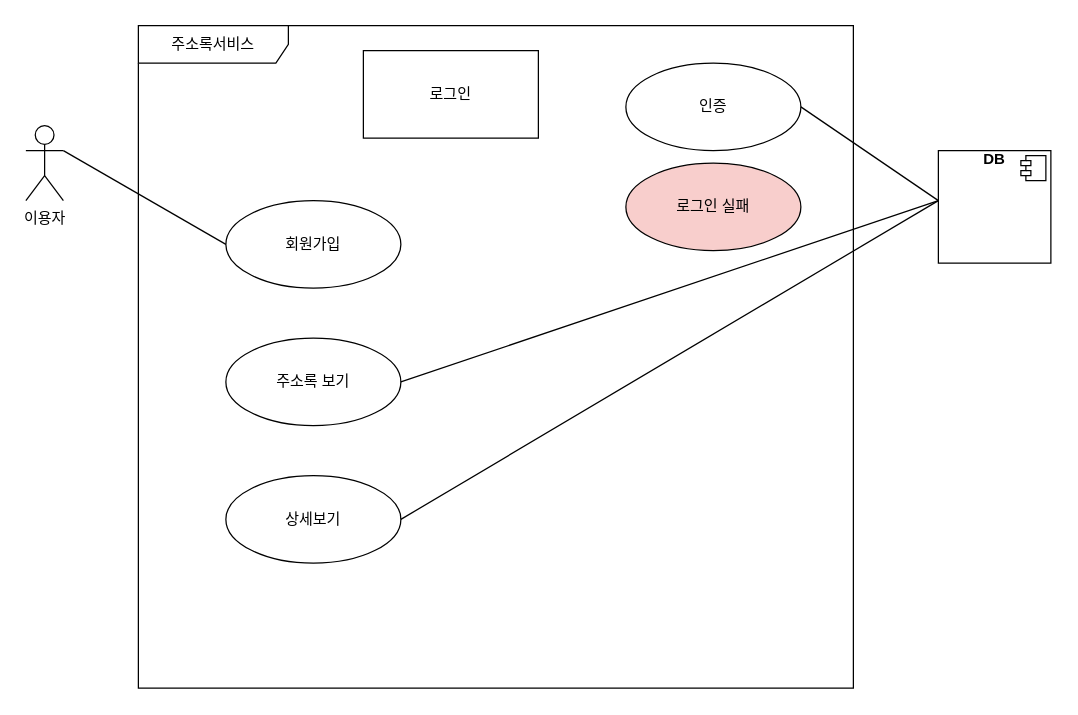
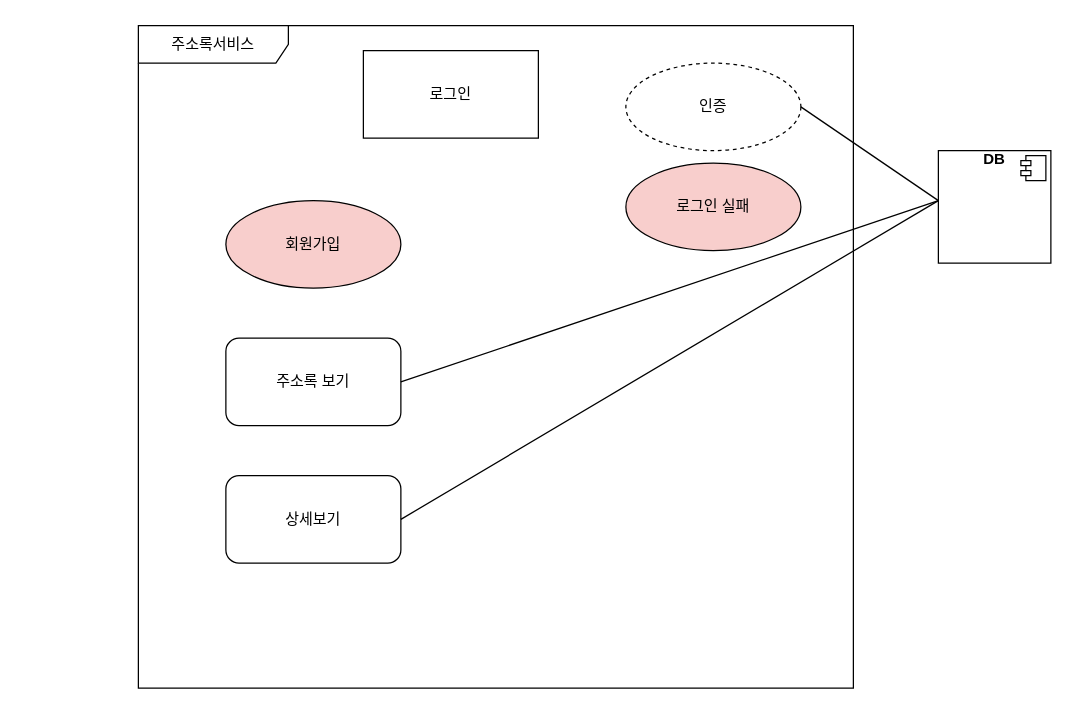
  <mxCell id="0" value="" />
  <mxCell id="1" parent="0" />
  <mxCell id="2" value="주소록서비스" style="shape=umlFrame;whiteSpace=wrap;html=1;width=120;height=30;" vertex="1" parent="1"><mxGeometry x="110" y="20" width="572" height="530" as="geometry" /></mxCell>
- <mxCell id="3" value="이용자" style="shape=umlActor;verticalLabelPosition=bottom;verticalAlign=top;html=1;" vertex="1" parent="1"><mxGeometry x="20" y="100" width="30" height="60" as="geometry" /></mxCell>
  <mxCell id="4" value="로그인" style="whiteSpace=wrap;html=1;rounded=0;" vertex="1" parent="1"><mxGeometry x="290" y="40" width="140" height="70" as="geometry" /></mxCell>
- <mxCell id="5" value="회원가입" style="ellipse;whiteSpace=wrap;html=1;" vertex="1" parent="1"><mxGeometry x="180" y="160" width="140" height="70" as="geometry" /></mxCell>
- <mxCell id="6" value="주소록 보기" style="ellipse;whiteSpace=wrap;html=1;" vertex="1" parent="1"><mxGeometry x="180" y="270" width="140" height="70" as="geometry" /></mxCell>
- <mxCell id="7" value="인증" style="ellipse;whiteSpace=wrap;html=1;" vertex="1" parent="1"><mxGeometry x="500" y="50" width="140" height="70" as="geometry" /></mxCell>
+ <mxCell id="5" value="회원가입" style="ellipse;whiteSpace=wrap;html=1;fillColor=#f8cecc;" vertex="1" parent="1"><mxGeometry x="180" y="160" width="140" height="70" as="geometry" /></mxCell>
+ <mxCell id="6" value="주소록 보기" style="whiteSpace=wrap;html=1;rounded=1;" vertex="1" parent="1"><mxGeometry x="180" y="270" width="140" height="70" as="geometry" /></mxCell>
+ <mxCell id="7" value="인증" style="ellipse;whiteSpace=wrap;html=1;dashed=1;" vertex="1" parent="1"><mxGeometry x="500" y="50" width="140" height="70" as="geometry" /></mxCell>
  <mxCell id="8" value="로그인 실패" style="ellipse;whiteSpace=wrap;html=1;fillColor=#f8cecc;" vertex="1" parent="1"><mxGeometry x="500" y="130" width="140" height="70" as="geometry" /></mxCell>
- <mxCell id="9" value="상세보기" style="ellipse;whiteSpace=wrap;html=1;" vertex="1" parent="1"><mxGeometry x="180" y="380" width="140" height="70" as="geometry" /></mxCell>
- <mxCell id="10" value="" style="endArrow=none;html=1;rounded=0;entryX=0;entryY=0.5;entryDx=0;entryDy=0;exitX=1;exitY=0.333;exitDx=0;exitDy=0;exitPerimeter=0;" edge="1" parent="1" source="3" target="5"><mxGeometry width="50" height="50" relative="1" as="geometry"><mxPoint x="100" y="140" as="sourcePoint" /><mxPoint x="150" y="90" as="targetPoint" /></mxGeometry></mxCell>
+ <mxCell id="9" value="상세보기" style="whiteSpace=wrap;html=1;rounded=1;" vertex="1" parent="1"><mxGeometry x="180" y="380" width="140" height="70" as="geometry" /></mxCell>
  <mxCell id="11" value="&lt;b&gt;DB&lt;/b&gt;" style="align=center;overflow=fill;html=1;dropTarget=0;" vertex="1" parent="1"><mxGeometry x="750" y="120" width="90" height="90" as="geometry" /></mxCell>
  <mxCell id="12" value="" style="shape=component;jettyWidth=8;jettyHeight=4;" vertex="1" parent="11"><mxGeometry x="1" width="20" height="20" relative="1" as="geometry"><mxPoint x="-24" y="4" as="offset" /></mxGeometry></mxCell>
  <mxCell id="13" value="" style="endArrow=none;html=1;rounded=0;exitX=1;exitY=0.5;exitDx=0;exitDy=0;" edge="1" parent="1" source="7"><mxGeometry width="50" height="50" relative="1" as="geometry"><mxPoint x="700" y="210" as="sourcePoint" /><mxPoint x="750" y="160" as="targetPoint" /></mxGeometry></mxCell>
  <mxCell id="14" value="" style="endArrow=none;html=1;rounded=0;exitX=1;exitY=0.5;exitDx=0;exitDy=0;" edge="1" parent="1" source="6"><mxGeometry width="50" height="50" relative="1" as="geometry"><mxPoint x="640" y="85" as="sourcePoint" /><mxPoint x="750" y="160" as="targetPoint" /></mxGeometry></mxCell>
  <mxCell id="15" value="" style="endArrow=none;html=1;rounded=0;exitX=1;exitY=0.5;exitDx=0;exitDy=0;" edge="1" parent="1" source="9"><mxGeometry width="50" height="50" relative="1" as="geometry"><mxPoint x="330" y="315" as="sourcePoint" /><mxPoint x="750" y="160" as="targetPoint" /></mxGeometry></mxCell>
